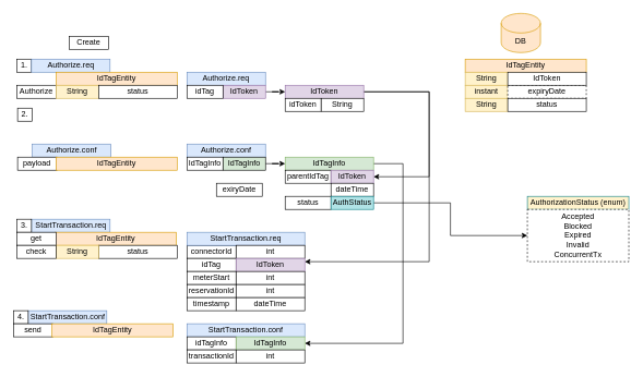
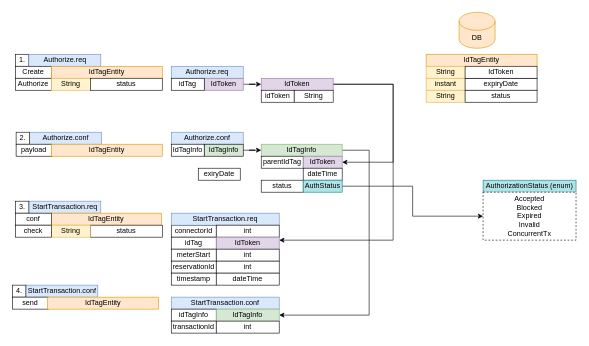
  <mxCell id="0" />
  <mxCell id="1" parent="0" />
  <mxCell id="2" value="Authorize.req" style="rounded=0;whiteSpace=wrap;html=1;fillColor=#dae8fc;strokeColor=#6c8ebf;" parent="1" vertex="1"><mxGeometry x="285" y="110" width="120" height="20" as="geometry" /></mxCell>
  <mxCell id="3" value="connectorId" style="rounded=0;whiteSpace=wrap;html=1;" parent="1" vertex="1"><mxGeometry x="285" y="375" width="75" height="20" as="geometry" /></mxCell>
  <mxCell id="4" style="edgeStyle=orthogonalEdgeStyle;rounded=0;orthogonalLoop=1;jettySize=auto;html=1;entryX=0;entryY=0.5;entryDx=0;entryDy=0;" parent="1" source="5" target="8" edge="1"><mxGeometry relative="1" as="geometry" /></mxCell>
  <mxCell id="5" value="IdToken" style="rounded=0;whiteSpace=wrap;html=1;fillColor=#e1d5e7;strokeColor=#9673a6;" parent="1" vertex="1"><mxGeometry x="340" y="130" width="65" height="20" as="geometry" /></mxCell>
  <mxCell id="6" style="edgeStyle=orthogonalEdgeStyle;rounded=0;orthogonalLoop=1;jettySize=auto;html=1;exitX=1;exitY=0.5;exitDx=0;exitDy=0;entryX=1;entryY=0.5;entryDx=0;entryDy=0;" parent="1" source="8" target="18" edge="1"><mxGeometry relative="1" as="geometry"><mxPoint x="600" y="270" as="targetPoint" /><Array as="points"><mxPoint x="655" y="140" /><mxPoint x="655" y="270" /></Array></mxGeometry></mxCell>
  <mxCell id="7" style="edgeStyle=orthogonalEdgeStyle;rounded=0;orthogonalLoop=1;jettySize=auto;html=1;entryX=1;entryY=0.25;entryDx=0;entryDy=0;" parent="1" source="8" target="31" edge="1"><mxGeometry relative="1" as="geometry"><Array as="points"><mxPoint x="655" y="140" /><mxPoint x="655" y="400" /></Array></mxGeometry></mxCell>
  <mxCell id="8" value="&lt;div&gt;IdToken&lt;/div&gt;" style="rounded=0;whiteSpace=wrap;html=1;fillColor=#e1d5e7;strokeColor=#9673a6;" parent="1" vertex="1"><mxGeometry x="435" y="130" width="120" height="20" as="geometry" /></mxCell>
  <mxCell id="9" value="idToken" style="rounded=0;whiteSpace=wrap;html=1;" parent="1" vertex="1"><mxGeometry x="435" y="150" width="55" height="20" as="geometry" /></mxCell>
  <mxCell id="10" value="&lt;div&gt;String&lt;/div&gt;" style="rounded=0;whiteSpace=wrap;html=1;" parent="1" vertex="1"><mxGeometry x="490" y="150" width="65" height="20" as="geometry" /></mxCell>
  <mxCell id="11" value="Authorize.conf" style="rounded=0;whiteSpace=wrap;html=1;fillColor=#dae8fc;strokeColor=#6c8ebf;" parent="1" vertex="1"><mxGeometry x="285" y="220" width="120" height="20" as="geometry" /></mxCell>
  <mxCell id="12" value="IdTagInfo" style="rounded=0;whiteSpace=wrap;html=1;" parent="1" vertex="1"><mxGeometry x="285" y="240" width="55" height="20" as="geometry" /></mxCell>
  <mxCell id="13" style="edgeStyle=orthogonalEdgeStyle;rounded=0;orthogonalLoop=1;jettySize=auto;html=1;entryX=0;entryY=0.5;entryDx=0;entryDy=0;" parent="1" source="14" target="16" edge="1"><mxGeometry relative="1" as="geometry" /></mxCell>
  <mxCell id="14" value="IdTagInfo" style="rounded=0;whiteSpace=wrap;html=1;fillColor=#d5e8d4;strokeColor=#000000;" parent="1" vertex="1"><mxGeometry x="340" y="240" width="65" height="20" as="geometry" /></mxCell>
  <mxCell id="15" style="edgeStyle=orthogonalEdgeStyle;rounded=0;orthogonalLoop=1;jettySize=auto;html=1;entryX=1;entryY=0.5;entryDx=0;entryDy=0;" parent="1" source="16" target="38" edge="1"><mxGeometry relative="1" as="geometry"><Array as="points"><mxPoint x="615" y="250" /><mxPoint x="615" y="525" /></Array></mxGeometry></mxCell>
  <mxCell id="16" value="&lt;div&gt;IdTagInfo&lt;/div&gt;" style="rounded=0;whiteSpace=wrap;html=1;fillColor=#d5e8d4;strokeColor=#82b366;" parent="1" vertex="1"><mxGeometry x="435" y="240" width="135" height="20" as="geometry" /></mxCell>
  <mxCell id="17" value="parentIdTag" style="rounded=0;whiteSpace=wrap;html=1;" parent="1" vertex="1"><mxGeometry x="435" y="260" width="70" height="20" as="geometry" /></mxCell>
  <mxCell id="18" value="&lt;div&gt;IdToken&lt;br&gt;&lt;/div&gt;" style="rounded=0;whiteSpace=wrap;html=1;fillColor=#e1d5e7;strokeColor=#9673a6;" parent="1" vertex="1"><mxGeometry x="505" y="260" width="65" height="20" as="geometry" /></mxCell>
  <mxCell id="19" value="exiryDate" style="rounded=0;whiteSpace=wrap;html=1;" parent="1" vertex="1"><mxGeometry x="330" y="280" width="70" height="20" as="geometry" /></mxCell>
  <mxCell id="20" value="dateTime" style="rounded=0;whiteSpace=wrap;html=1;" parent="1" vertex="1"><mxGeometry x="505" y="280" width="65" height="20" as="geometry" /></mxCell>
  <mxCell id="21" value="status" style="rounded=0;whiteSpace=wrap;html=1;" parent="1" vertex="1"><mxGeometry x="435" y="300" width="70" height="20" as="geometry" /></mxCell>
  <mxCell id="22" style="edgeStyle=orthogonalEdgeStyle;rounded=0;orthogonalLoop=1;jettySize=auto;html=1;" parent="1" source="23" target="49" edge="1"><mxGeometry relative="1" as="geometry" /></mxCell>
  <mxCell id="23" value="&lt;div&gt;AuthStatus&lt;br&gt;&lt;/div&gt;" style="rounded=0;whiteSpace=wrap;html=1;fillColor=#b0e3e6;strokeColor=#0e8088;" parent="1" vertex="1"><mxGeometry x="505" y="300" width="65" height="20" as="geometry" /></mxCell>
  <mxCell id="24" value="StartTransaction.req" style="rounded=0;whiteSpace=wrap;html=1;fillColor=#dae8fc;strokeColor=#6c8ebf;" parent="1" vertex="1"><mxGeometry x="285" y="355" width="180" height="20" as="geometry" /></mxCell>
  <mxCell id="25" value="idTag" style="rounded=0;whiteSpace=wrap;html=1;" parent="1" vertex="1"><mxGeometry x="285" y="130" width="55" height="20" as="geometry" /></mxCell>
  <mxCell id="26" value="idTag" style="rounded=0;whiteSpace=wrap;html=1;" parent="1" vertex="1"><mxGeometry x="285" y="395" width="75" height="20" as="geometry" /></mxCell>
  <mxCell id="27" value="meterStart" style="rounded=0;whiteSpace=wrap;html=1;" parent="1" vertex="1"><mxGeometry x="285" y="415" width="75" height="20" as="geometry" /></mxCell>
  <mxCell id="28" value="reservationId" style="rounded=0;whiteSpace=wrap;html=1;" parent="1" vertex="1"><mxGeometry x="285" y="435" width="75" height="20" as="geometry" /></mxCell>
  <mxCell id="29" value="timestamp" style="rounded=0;whiteSpace=wrap;html=1;" parent="1" vertex="1"><mxGeometry x="285" y="455" width="75" height="20" as="geometry" /></mxCell>
  <mxCell id="30" value="&lt;div&gt;int&lt;/div&gt;" style="rounded=0;whiteSpace=wrap;html=1;" parent="1" vertex="1"><mxGeometry x="360" y="375" width="105" height="20" as="geometry" /></mxCell>
  <mxCell id="31" value="&lt;div&gt;IdToken&lt;/div&gt;" style="rounded=0;whiteSpace=wrap;html=1;fillColor=#e1d5e7;strokeColor=#9673a6;" parent="1" vertex="1"><mxGeometry x="360" y="395" width="105" height="20" as="geometry" /></mxCell>
  <mxCell id="32" value="&lt;div&gt;int&lt;/div&gt;" style="rounded=0;whiteSpace=wrap;html=1;" parent="1" vertex="1"><mxGeometry x="360" y="415" width="105" height="20" as="geometry" /></mxCell>
  <mxCell id="33" value="&lt;div&gt;int&lt;/div&gt;" style="rounded=0;whiteSpace=wrap;html=1;" parent="1" vertex="1"><mxGeometry x="360" y="435" width="105" height="20" as="geometry" /></mxCell>
  <mxCell id="34" value="dateTime" style="rounded=0;whiteSpace=wrap;html=1;" parent="1" vertex="1"><mxGeometry x="360" y="455" width="105" height="20" as="geometry" /></mxCell>
  <mxCell id="35" value="StartTransaction.conf" style="rounded=0;whiteSpace=wrap;html=1;fillColor=#dae8fc;strokeColor=#6c8ebf;" parent="1" vertex="1"><mxGeometry x="285" y="495" width="180" height="20" as="geometry" /></mxCell>
  <mxCell id="36" value="idTagInfo" style="rounded=0;whiteSpace=wrap;html=1;" parent="1" vertex="1"><mxGeometry x="285" y="515" width="75" height="20" as="geometry" /></mxCell>
  <mxCell id="37" value="transactionId" style="rounded=0;whiteSpace=wrap;html=1;" parent="1" vertex="1"><mxGeometry x="285" y="535" width="75" height="20" as="geometry" /></mxCell>
  <mxCell id="38" value="&lt;div&gt;IdTagInfo&lt;/div&gt;" style="rounded=0;whiteSpace=wrap;html=1;fillColor=#d5e8d4;strokeColor=#82b366;" parent="1" vertex="1"><mxGeometry x="360" y="515" width="105" height="20" as="geometry" /></mxCell>
  <mxCell id="39" value="&lt;div&gt;int&lt;/div&gt;" style="rounded=0;whiteSpace=wrap;html=1;" parent="1" vertex="1"><mxGeometry x="360" y="535" width="105" height="20" as="geometry" /></mxCell>
  <mxCell id="40" value="DB" style="shape=cylinder3;whiteSpace=wrap;html=1;boundedLbl=1;backgroundOutline=1;size=15;fillColor=#ffe6cc;strokeColor=#d79b00;" parent="1" vertex="1"><mxGeometry x="765" y="20" width="60" height="60" as="geometry" /></mxCell>
  <mxCell id="41" value="IdTagEntity" style="rounded=0;whiteSpace=wrap;html=1;fillColor=#ffe6cc;strokeColor=#d79b00;" parent="1" vertex="1"><mxGeometry x="710" y="90" width="185" height="20" as="geometry" /></mxCell>
  <mxCell id="42" value="&lt;div&gt;String&lt;/div&gt;" style="rounded=0;whiteSpace=wrap;html=1;fillColor=#fff2cc;strokeColor=#d6b656;" parent="1" vertex="1"><mxGeometry x="710" y="110" width="65" height="20" as="geometry" /></mxCell>
  <mxCell id="43" value="instant" style="rounded=0;whiteSpace=wrap;html=1;fillColor=#fff2cc;strokeColor=#d6b656;" parent="1" vertex="1"><mxGeometry x="710" y="130" width="65" height="20" as="geometry" /></mxCell>
  <mxCell id="44" value="String" style="rounded=0;whiteSpace=wrap;html=1;fillColor=#fff2cc;strokeColor=#d6b656;" parent="1" vertex="1"><mxGeometry x="710" y="150" width="65" height="20" as="geometry" /></mxCell>
- <mxCell id="45" value="expiryDate" style="rounded=0;whiteSpace=wrap;html=1;dashed=1;" parent="1" vertex="1"><mxGeometry x="775" y="130" width="120" height="20" as="geometry" /></mxCell>
+ <mxCell id="45" value="expiryDate" style="rounded=0;whiteSpace=wrap;html=1;" parent="1" vertex="1"><mxGeometry x="775" y="130" width="120" height="20" as="geometry" /></mxCell>
  <mxCell id="46" value="IdToken" style="rounded=0;whiteSpace=wrap;html=1;" parent="1" vertex="1"><mxGeometry x="775" y="110" width="120" height="20" as="geometry" /></mxCell>
  <mxCell id="47" value="status" style="rounded=0;whiteSpace=wrap;html=1;" parent="1" vertex="1"><mxGeometry x="775" y="150" width="120" height="20" as="geometry" /></mxCell>
- <mxCell id="48" value="AuthorizationStatus (enum)" style="rounded=0;whiteSpace=wrap;html=1;fillColor=#fff2cc;strokeColor=#0e8088;" parent="1" vertex="1"><mxGeometry x="805" y="300" width="155" height="20" as="geometry" /></mxCell>
+ <mxCell id="48" value="AuthorizationStatus (enum)" style="rounded=0;whiteSpace=wrap;html=1;fillColor=#b0e3e6;strokeColor=#0e8088;" parent="1" vertex="1"><mxGeometry x="805" y="300" width="155" height="20" as="geometry" /></mxCell>
  <mxCell id="49" value="&lt;div&gt;Accepted&lt;/div&gt;&lt;div&gt;Blocked&lt;/div&gt;&lt;div&gt;Expired&lt;/div&gt;&lt;div&gt;Invalid&lt;/div&gt;&lt;div&gt;ConcurrentTx&lt;br&gt;&lt;/div&gt;" style="rounded=0;whiteSpace=wrap;html=1;dashed=1;" parent="1" vertex="1"><mxGeometry x="805" y="320" width="155" height="80" as="geometry" /></mxCell>
  <mxCell id="50" value="1. " style="rounded=0;whiteSpace=wrap;html=1;" vertex="1" parent="1"><mxGeometry x="25" y="90" width="22.5" height="20" as="geometry" /></mxCell>
  <mxCell id="51" value="Authorize.req" style="rounded=0;whiteSpace=wrap;html=1;fillColor=#dae8fc;strokeColor=#6c8ebf;" vertex="1" parent="1"><mxGeometry x="47.5" y="90" width="120" height="20" as="geometry" /></mxCell>
- <mxCell id="52" value="Create" style="whiteSpace=wrap;html=1;" vertex="1" parent="1"><mxGeometry x="105" y="55" width="60" height="20" as="geometry" /></mxCell>
+ <mxCell id="52" value="Create" style="whiteSpace=wrap;html=1;" vertex="1" parent="1"><mxGeometry x="25" y="110" width="60" height="20" as="geometry" /></mxCell>
  <mxCell id="53" value="IdTagEntity" style="rounded=0;whiteSpace=wrap;html=1;fillColor=#ffe6cc;strokeColor=#d79b00;" vertex="1" parent="1"><mxGeometry x="85" y="110" width="185" height="20" as="geometry" /></mxCell>
  <mxCell id="54" value="Authorize" style="rounded=0;whiteSpace=wrap;html=1;" vertex="1" parent="1"><mxGeometry x="25" y="130" width="60" height="20" as="geometry" /></mxCell>
  <mxCell id="55" value="String" style="rounded=0;whiteSpace=wrap;html=1;fillColor=#fff2cc;strokeColor=#d6b656;" vertex="1" parent="1"><mxGeometry x="85" y="130" width="65" height="20" as="geometry" /></mxCell>
  <mxCell id="56" value="status" style="rounded=0;whiteSpace=wrap;html=1;" vertex="1" parent="1"><mxGeometry x="150" y="130" width="120" height="20" as="geometry" /></mxCell>
  <mxCell id="57" value="Authorize.conf" style="rounded=0;whiteSpace=wrap;html=1;fillColor=#dae8fc;strokeColor=#6c8ebf;" vertex="1" parent="1"><mxGeometry x="48.75" y="220" width="120" height="20" as="geometry" /></mxCell>
- <mxCell id="58" value="2." style="rounded=0;whiteSpace=wrap;html=1;" vertex="1" parent="1"><mxGeometry x="26.25" y="165" width="22.5" height="20" as="geometry" /></mxCell>
+ <mxCell id="58" value="2." style="rounded=0;whiteSpace=wrap;html=1;" vertex="1" parent="1"><mxGeometry x="26.25" y="220" width="22.5" height="20" as="geometry" /></mxCell>
  <mxCell id="59" value="payload" style="whiteSpace=wrap;html=1;" vertex="1" parent="1"><mxGeometry x="26.25" y="240" width="60" height="20" as="geometry" /></mxCell>
  <mxCell id="60" value="IdTagEntity" style="rounded=0;whiteSpace=wrap;html=1;fillColor=#ffe6cc;strokeColor=#d79b00;" vertex="1" parent="1"><mxGeometry x="85" y="240" width="185" height="20" as="geometry" /></mxCell>
  <mxCell id="61" value="StartTransaction.req" style="rounded=0;whiteSpace=wrap;html=1;fillColor=#dae8fc;strokeColor=#6c8ebf;" vertex="1" parent="1"><mxGeometry x="47.5" y="335" width="120" height="20" as="geometry" /></mxCell>
  <mxCell id="62" value="&lt;div&gt;3.&lt;/div&gt;" style="rounded=0;whiteSpace=wrap;html=1;" vertex="1" parent="1"><mxGeometry x="25" y="335" width="22.5" height="20" as="geometry" /></mxCell>
  <mxCell id="63" value="IdTagEntity" style="rounded=0;whiteSpace=wrap;html=1;fillColor=#ffe6cc;strokeColor=#d79b00;" vertex="1" parent="1"><mxGeometry x="83.75" y="355" width="185" height="20" as="geometry" /></mxCell>
- <mxCell id="64" value="get" style="whiteSpace=wrap;html=1;" vertex="1" parent="1"><mxGeometry x="25" y="355" width="60" height="20" as="geometry" /></mxCell>
+ <mxCell id="64" value="conf" style="whiteSpace=wrap;html=1;" vertex="1" parent="1"><mxGeometry x="25" y="355" width="60" height="20" as="geometry" /></mxCell>
  <mxCell id="65" value="StartTransaction.conf" style="rounded=0;whiteSpace=wrap;html=1;fillColor=#dae8fc;strokeColor=#6c8ebf;" vertex="1" parent="1"><mxGeometry x="42.5" y="475" width="120" height="20" as="geometry" /></mxCell>
  <mxCell id="66" value="4." style="rounded=0;whiteSpace=wrap;html=1;" vertex="1" parent="1"><mxGeometry x="20" y="475" width="22.5" height="20" as="geometry" /></mxCell>
  <mxCell id="67" value="send" style="whiteSpace=wrap;html=1;" vertex="1" parent="1"><mxGeometry x="20" y="495" width="60" height="20" as="geometry" /></mxCell>
  <mxCell id="68" value="IdTagEntity" style="rounded=0;whiteSpace=wrap;html=1;fillColor=#ffe6cc;strokeColor=#d79b00;" vertex="1" parent="1"><mxGeometry x="78.75" y="495" width="185" height="20" as="geometry" /></mxCell>
  <mxCell id="69" value="status" style="rounded=0;whiteSpace=wrap;html=1;" vertex="1" parent="1"><mxGeometry x="150" y="375" width="120" height="20" as="geometry" /></mxCell>
  <mxCell id="70" value="String" style="rounded=0;whiteSpace=wrap;html=1;fillColor=#fff2cc;strokeColor=#d6b656;" vertex="1" parent="1"><mxGeometry x="85" y="375" width="65" height="20" as="geometry" /></mxCell>
  <mxCell id="71" value="check" style="rounded=0;whiteSpace=wrap;html=1;" vertex="1" parent="1"><mxGeometry x="25" y="375" width="60" height="20" as="geometry" /></mxCell>
